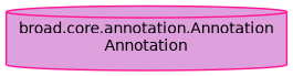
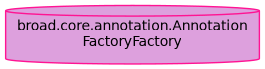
  digraph {
    rankdir=LR
-   n1 [color=deeppink fillcolor=plum fontname=Helvetica fontsize=10 height=0.2 label="broad.core.annotation.Annotation\lAnnotation" shape=cylinder style=filled width=0.4]
+   n1 [color=deeppink fillcolor=plum fontname=Helvetica fontsize=10 height=0.2 label="broad.core.annotation.Annotation\lFactoryFactory" shape=cylinder style=filled width=0.4]
  }
